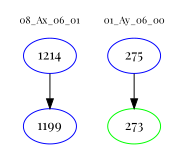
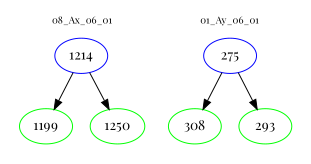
  digraph {
    fontname="Playfair Display"
    node [color=green fontname="Playfair Display"]
    edge [color=black fontname="Playfair Display"]
    n1 [color=blue label=1214]
-   n2 [color=blue label=1199]
+   n2 [label=1199]
+   n3 [label=1250]
    n4 [color=blue label=275]
-   n6 [label=273]
+   n5 [label=308]
+   n6 [label=293]
    subgraph cluster_1 {
      color=white
      fontsize=10
      label="08_Ax_06_01"
      n1
      n2
+     n3
    }
    subgraph cluster_2 {
      color=white
      fontsize=10
-     label="01_Ay_06_00"
+     label="01_Ay_06_01"
      n4
+     n5
      n6
    }
    n1 -> n2
+   n1 -> n3
+   n4 -> n5
    n4 -> n6
  }
